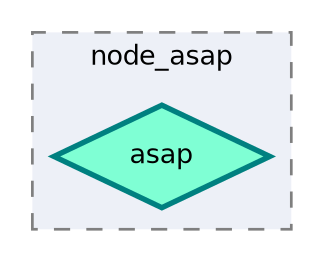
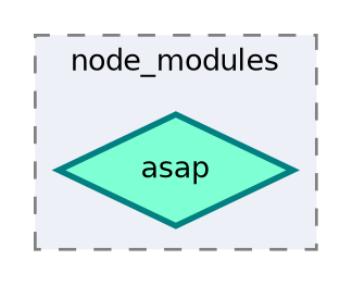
  digraph {
    compound=true
    n1 [color=teal fillcolor=aquamarine fontname=Helvetica fontsize=10 height=0.2 label=asap shape=diamond style="filled,bold" width=0.4]
    subgraph cluster_1 {
      bgcolor="#edf0f7"
      fontname=Helvetica
      fontsize=10
-     label=node_asap
+     label=node_modules
      pencolor=grey50
      style="filled,dashed"
      n1
    }
  }
